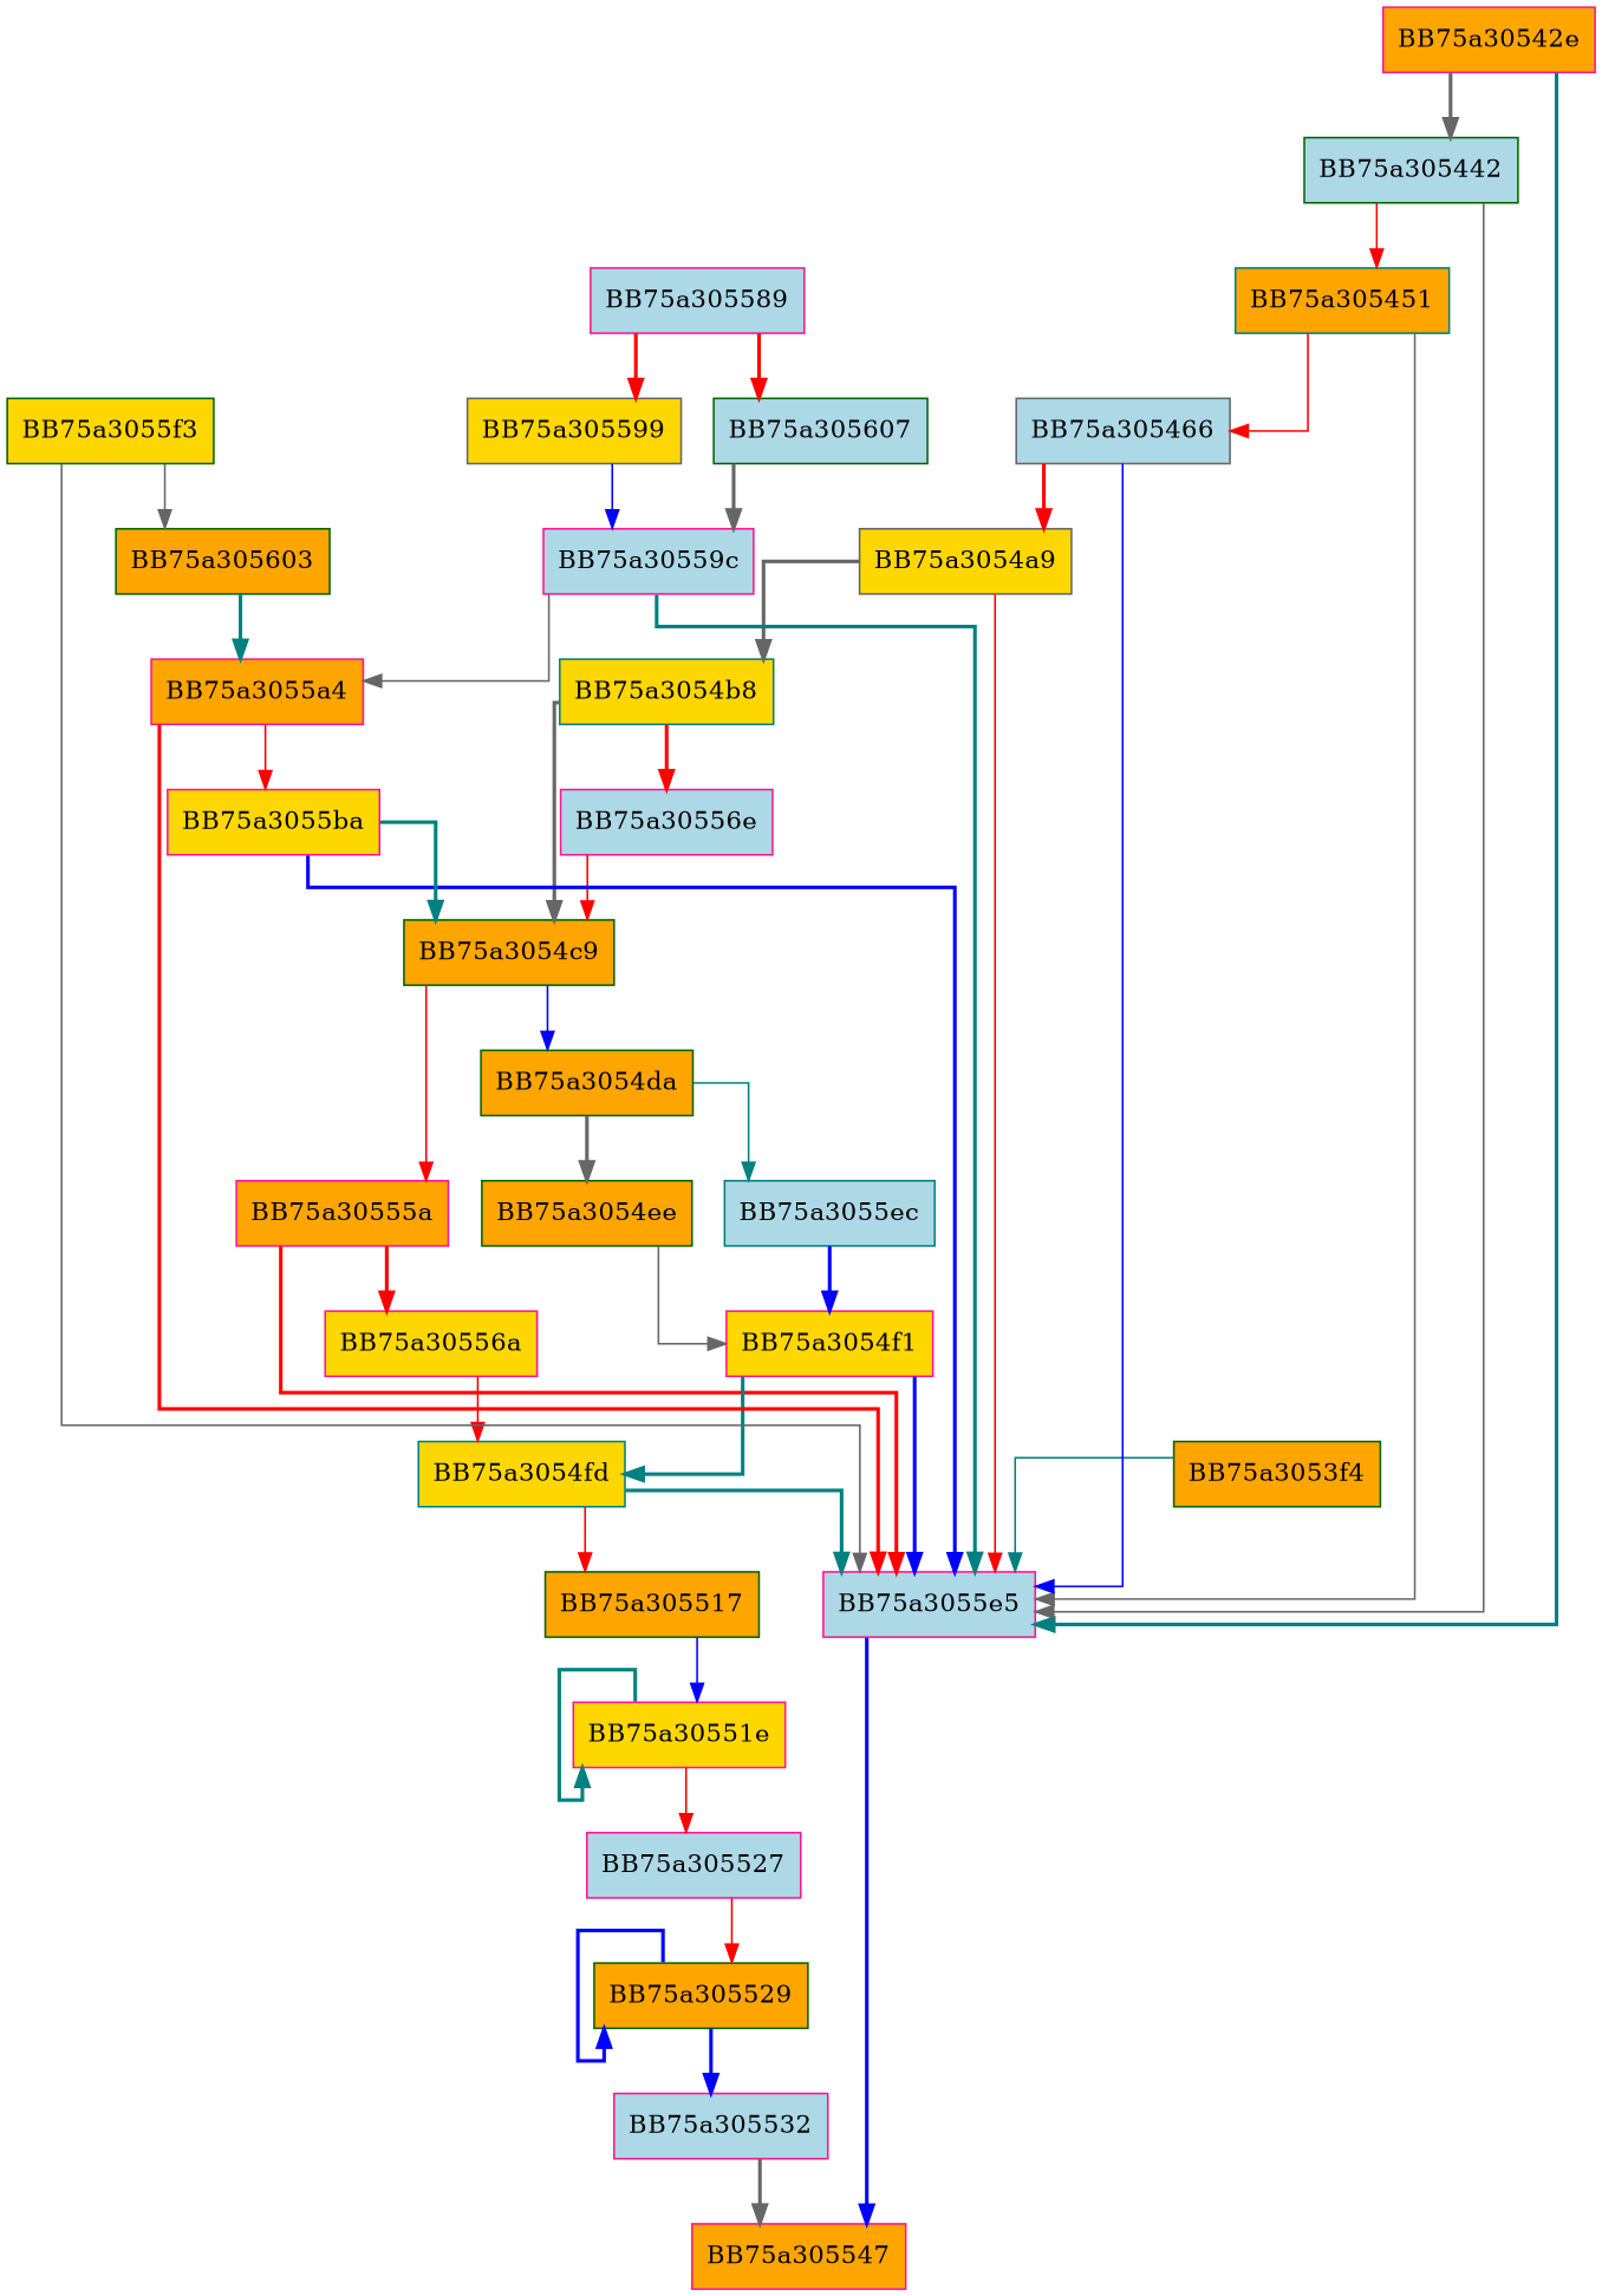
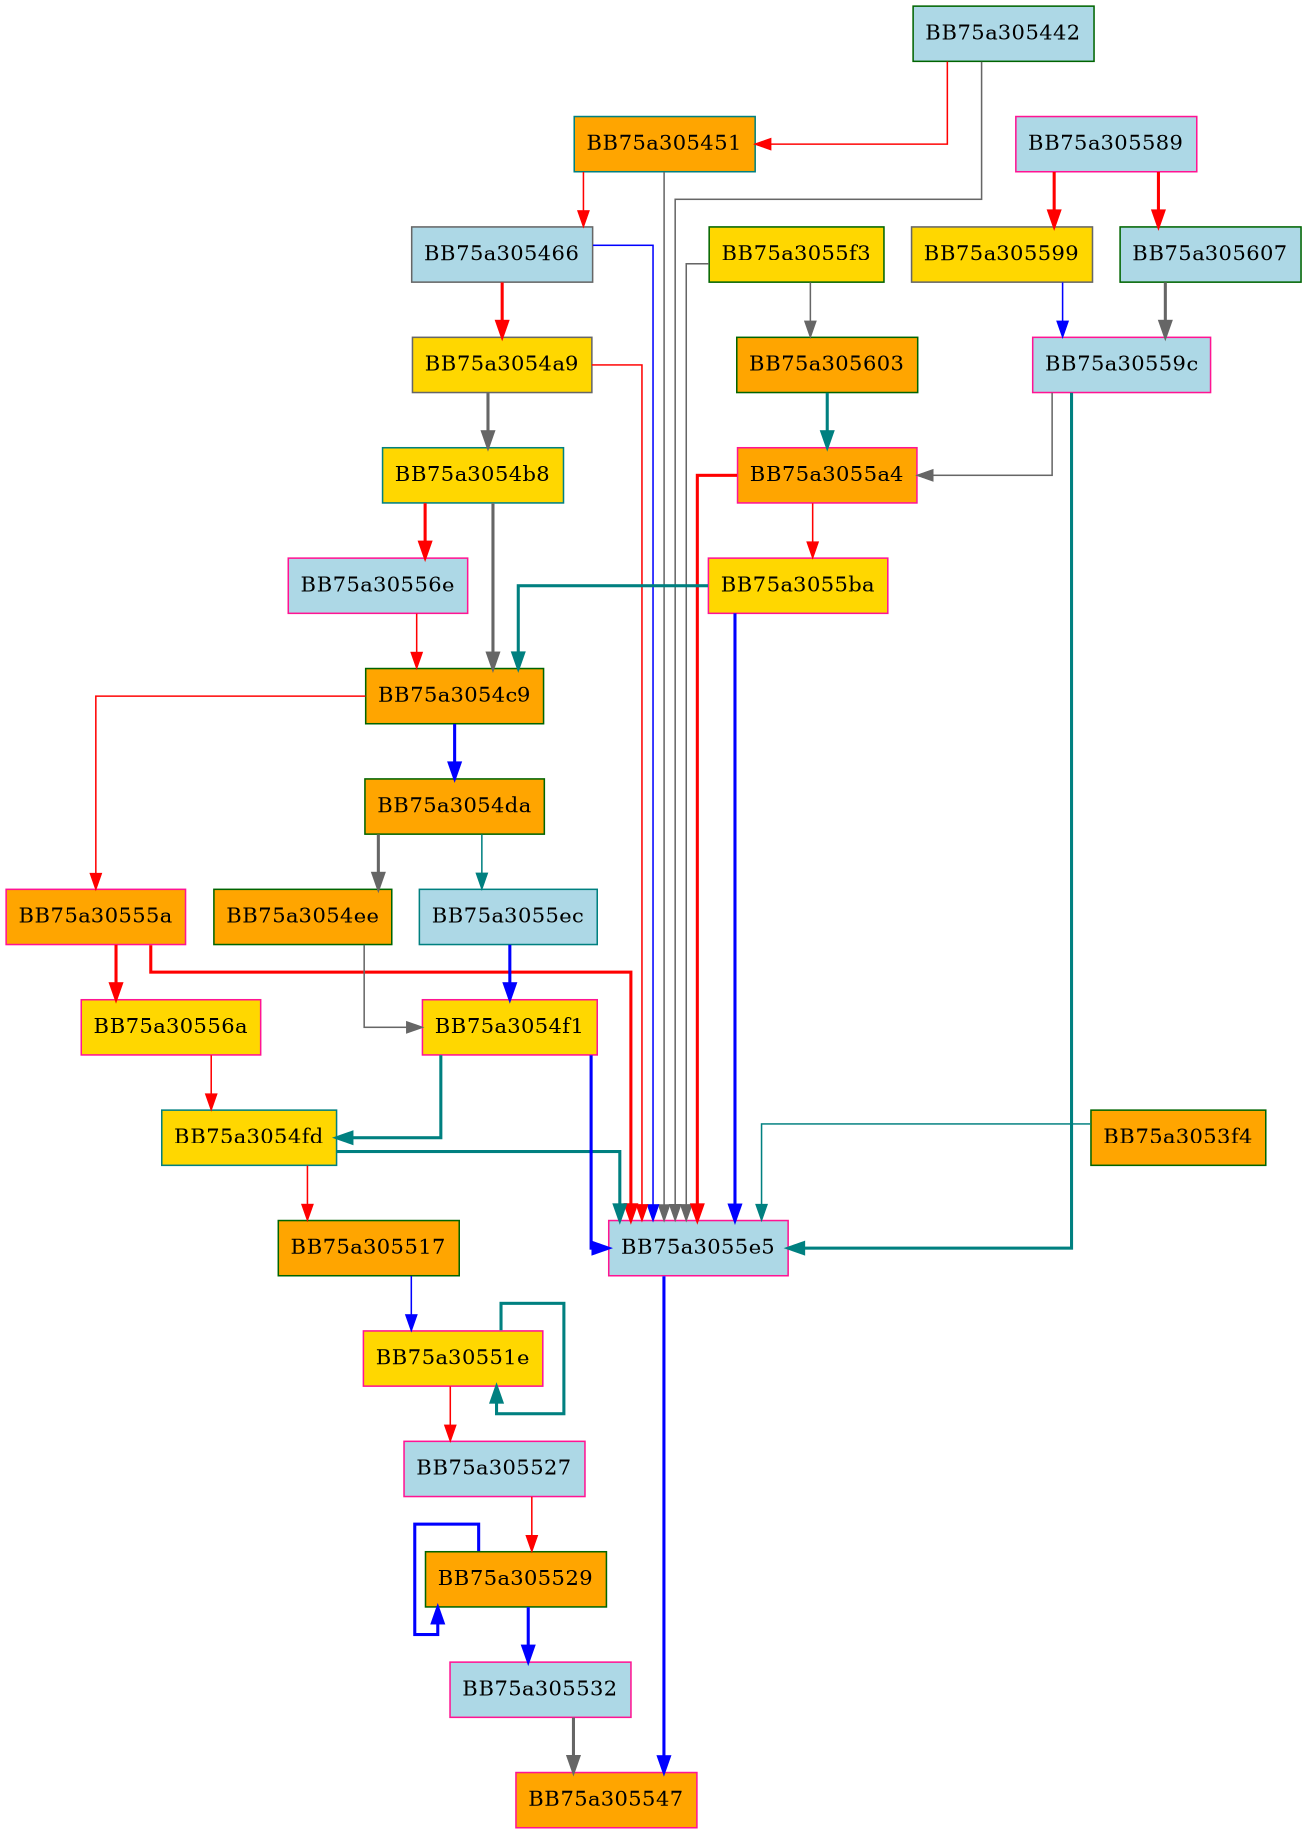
  digraph {
    splines=ortho
    node [color=deeppink fillcolor=orange shape=box style=filled]
    edge [color=red style=bold]
    BB75a3053f4 [color=darkgreen]
    BB75a3055e5 [fillcolor=lightblue]
    BB75a305547
-   BB75a30542e
    BB75a305442 [color=darkgreen fillcolor=lightblue]
    BB75a305451 [color=teal]
    BB75a305466 [color=gray40 fillcolor=lightblue]
    BB75a3054a9 [color=gray40 fillcolor=gold]
    BB75a3054b8 [color=teal fillcolor=gold]
    BB75a30556e [fillcolor=lightblue]
    BB75a3054c9 [color=darkgreen]
    BB75a30555a
    BB75a3054da [color=darkgreen]
    BB75a30556a [fillcolor=gold]
    BB75a3055ec [color=teal fillcolor=lightblue]
    BB75a3054ee [color=darkgreen]
    BB75a3054fd [color=teal fillcolor=gold]
    BB75a3054f1 [fillcolor=gold]
    BB75a305517 [color=darkgreen]
    BB75a30551e [fillcolor=gold]
    BB75a305527 [fillcolor=lightblue]
    BB75a305529 [color=darkgreen]
    BB75a305532 [fillcolor=lightblue]
    BB75a3055f3 [color=darkgreen fillcolor=gold]
    BB75a305603 [color=darkgreen]
    BB75a305589 [fillcolor=lightblue]
    BB75a305607 [color=darkgreen fillcolor=lightblue]
    BB75a305599 [color=gray40 fillcolor=gold]
    BB75a3055a4
    BB75a30559c [fillcolor=lightblue]
    BB75a3055ba [fillcolor=gold]
    BB75a3053f4 -> BB75a3055e5 [color=teal style=solid]
    BB75a3055e5 -> BB75a305547 [color=blue]
-   BB75a30542e -> BB75a3055e5 [color=teal]
-   BB75a30542e -> BB75a305442 [color=gray40]
    BB75a305442 -> BB75a3055e5 [color=gray40 style=solid]
    BB75a305442 -> BB75a305451 [style=solid]
    BB75a305451 -> BB75a3055e5 [color=gray40 style=solid]
    BB75a305451 -> BB75a305466 [style=solid]
    BB75a305466 -> BB75a3055e5 [color=blue style=solid]
    BB75a305466 -> BB75a3054a9
    BB75a3054a9 -> BB75a3055e5 [style=solid]
    BB75a3054a9 -> BB75a3054b8 [color=gray40]
    BB75a3054b8 -> BB75a30556e
    BB75a3054b8 -> BB75a3054c9 [color=gray40]
    BB75a30556e -> BB75a3054c9 [style=solid]
    BB75a3054c9 -> BB75a30555a [style=solid]
-   BB75a3054c9 -> BB75a3054da [color=blue style=solid]
+   BB75a3054c9 -> BB75a3054da [color=blue]
    BB75a30555a -> BB75a3055e5
    BB75a30555a -> BB75a30556a
    BB75a3054da -> BB75a3055ec [color=teal style=solid]
    BB75a3054da -> BB75a3054ee [color=gray40]
    BB75a30556a -> BB75a3054fd [style=solid]
    BB75a3055ec -> BB75a3054f1 [color=blue]
    BB75a3054ee -> BB75a3054f1 [color=gray40 style=solid]
    BB75a3054fd -> BB75a3055e5 [color=teal]
    BB75a3054fd -> BB75a305517 [style=solid]
    BB75a3054f1 -> BB75a3055e5 [color=blue]
    BB75a3054f1 -> BB75a3054fd [color=teal]
    BB75a305517 -> BB75a30551e [color=blue style=solid]
    BB75a30551e -> BB75a30551e [color=teal]
    BB75a30551e -> BB75a305527 [style=solid]
    BB75a305527 -> BB75a305529 [style=solid]
    BB75a305529 -> BB75a305529 [color=blue]
    BB75a305529 -> BB75a305532 [color=blue]
    BB75a305532 -> BB75a305547 [color=gray40]
    BB75a3055f3 -> BB75a3055e5 [color=gray40 style=solid]
    BB75a3055f3 -> BB75a305603 [color=gray40 style=solid]
    BB75a305603 -> BB75a3055a4 [color=teal]
    BB75a305589 -> BB75a305607
    BB75a305589 -> BB75a305599
    BB75a305607 -> BB75a30559c [color=gray40]
    BB75a305599 -> BB75a30559c [color=blue style=solid]
    BB75a3055a4 -> BB75a3055e5
    BB75a3055a4 -> BB75a3055ba [style=solid]
    BB75a30559c -> BB75a3055e5 [color=teal]
    BB75a30559c -> BB75a3055a4 [color=gray40 style=solid]
    BB75a3055ba -> BB75a3055e5 [color=blue]
    BB75a3055ba -> BB75a3054c9 [color=teal]
  }
